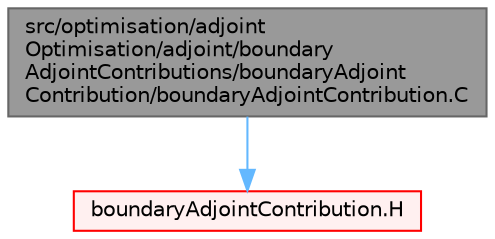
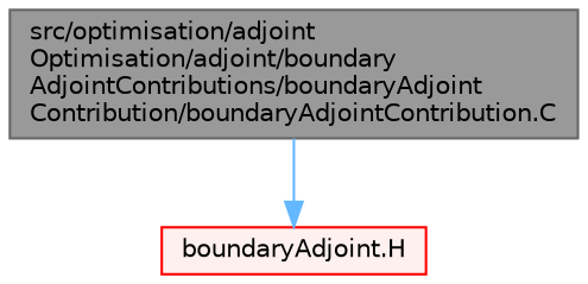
  digraph {
    node [fontname=Helvetica fontsize=10 shape=box style=filled]
    n1 [color=gray40 fillcolor=grey60 fontcolor=black height=0.2 label="src/optimisation/adjoint\lOptimisation/adjoint/boundary\lAdjointContributions/boundaryAdjoint\lContribution/boundaryAdjointContribution.C" width=0.4]
-   n2 [color=red fillcolor="#FFF0F0" height=0.2 label="boundaryAdjointContribution.H" width=0.4]
+   n2 [color=red fillcolor="#FFF0F0" height=0.2 label="boundaryAdjoint.H" width=0.4]
    n1 -> n2 [color=steelblue1 fontname=Helvetica fontsize=10 labelfontname=Helvetica labelfontsize=10 style=solid]
  }
